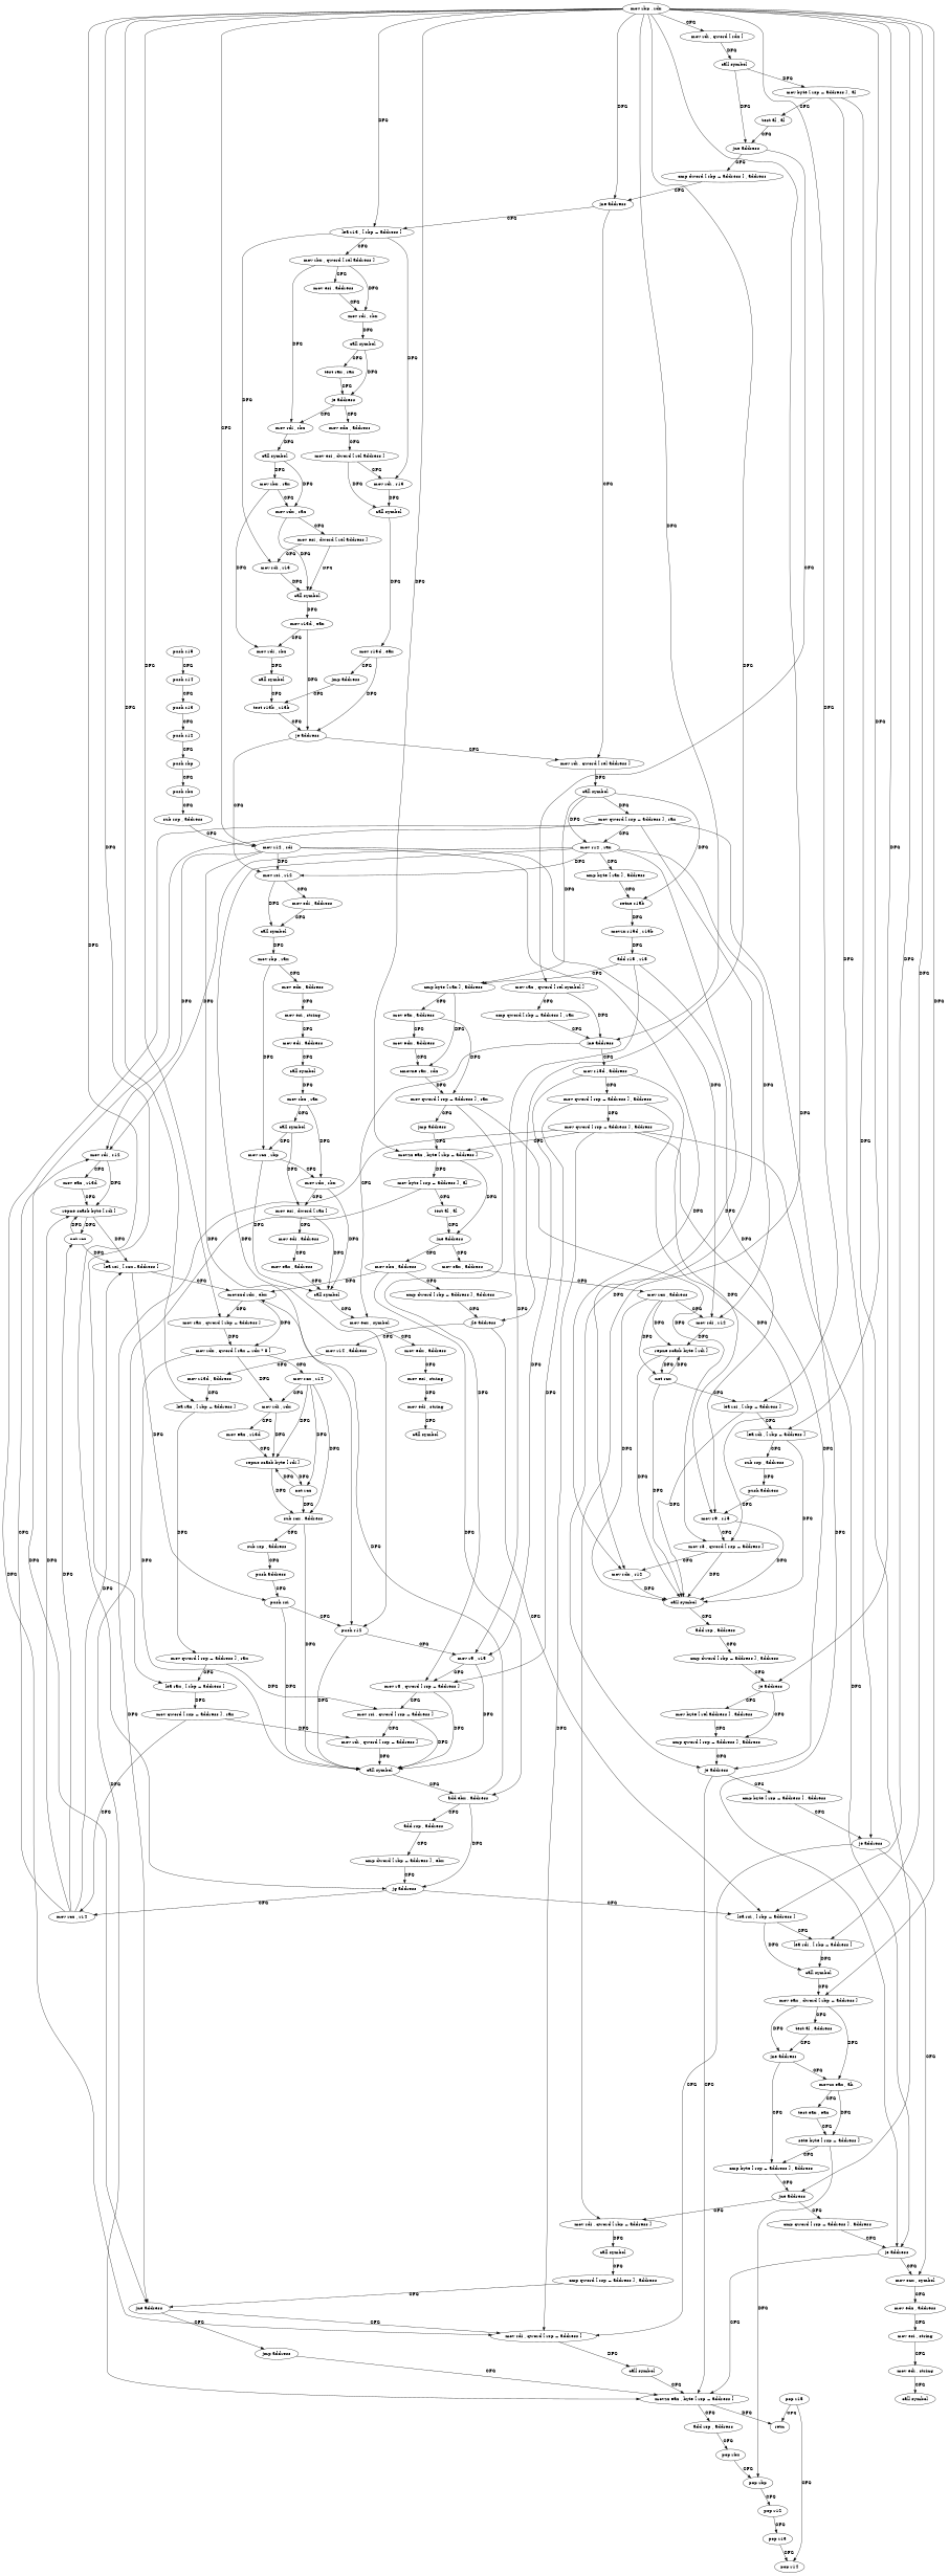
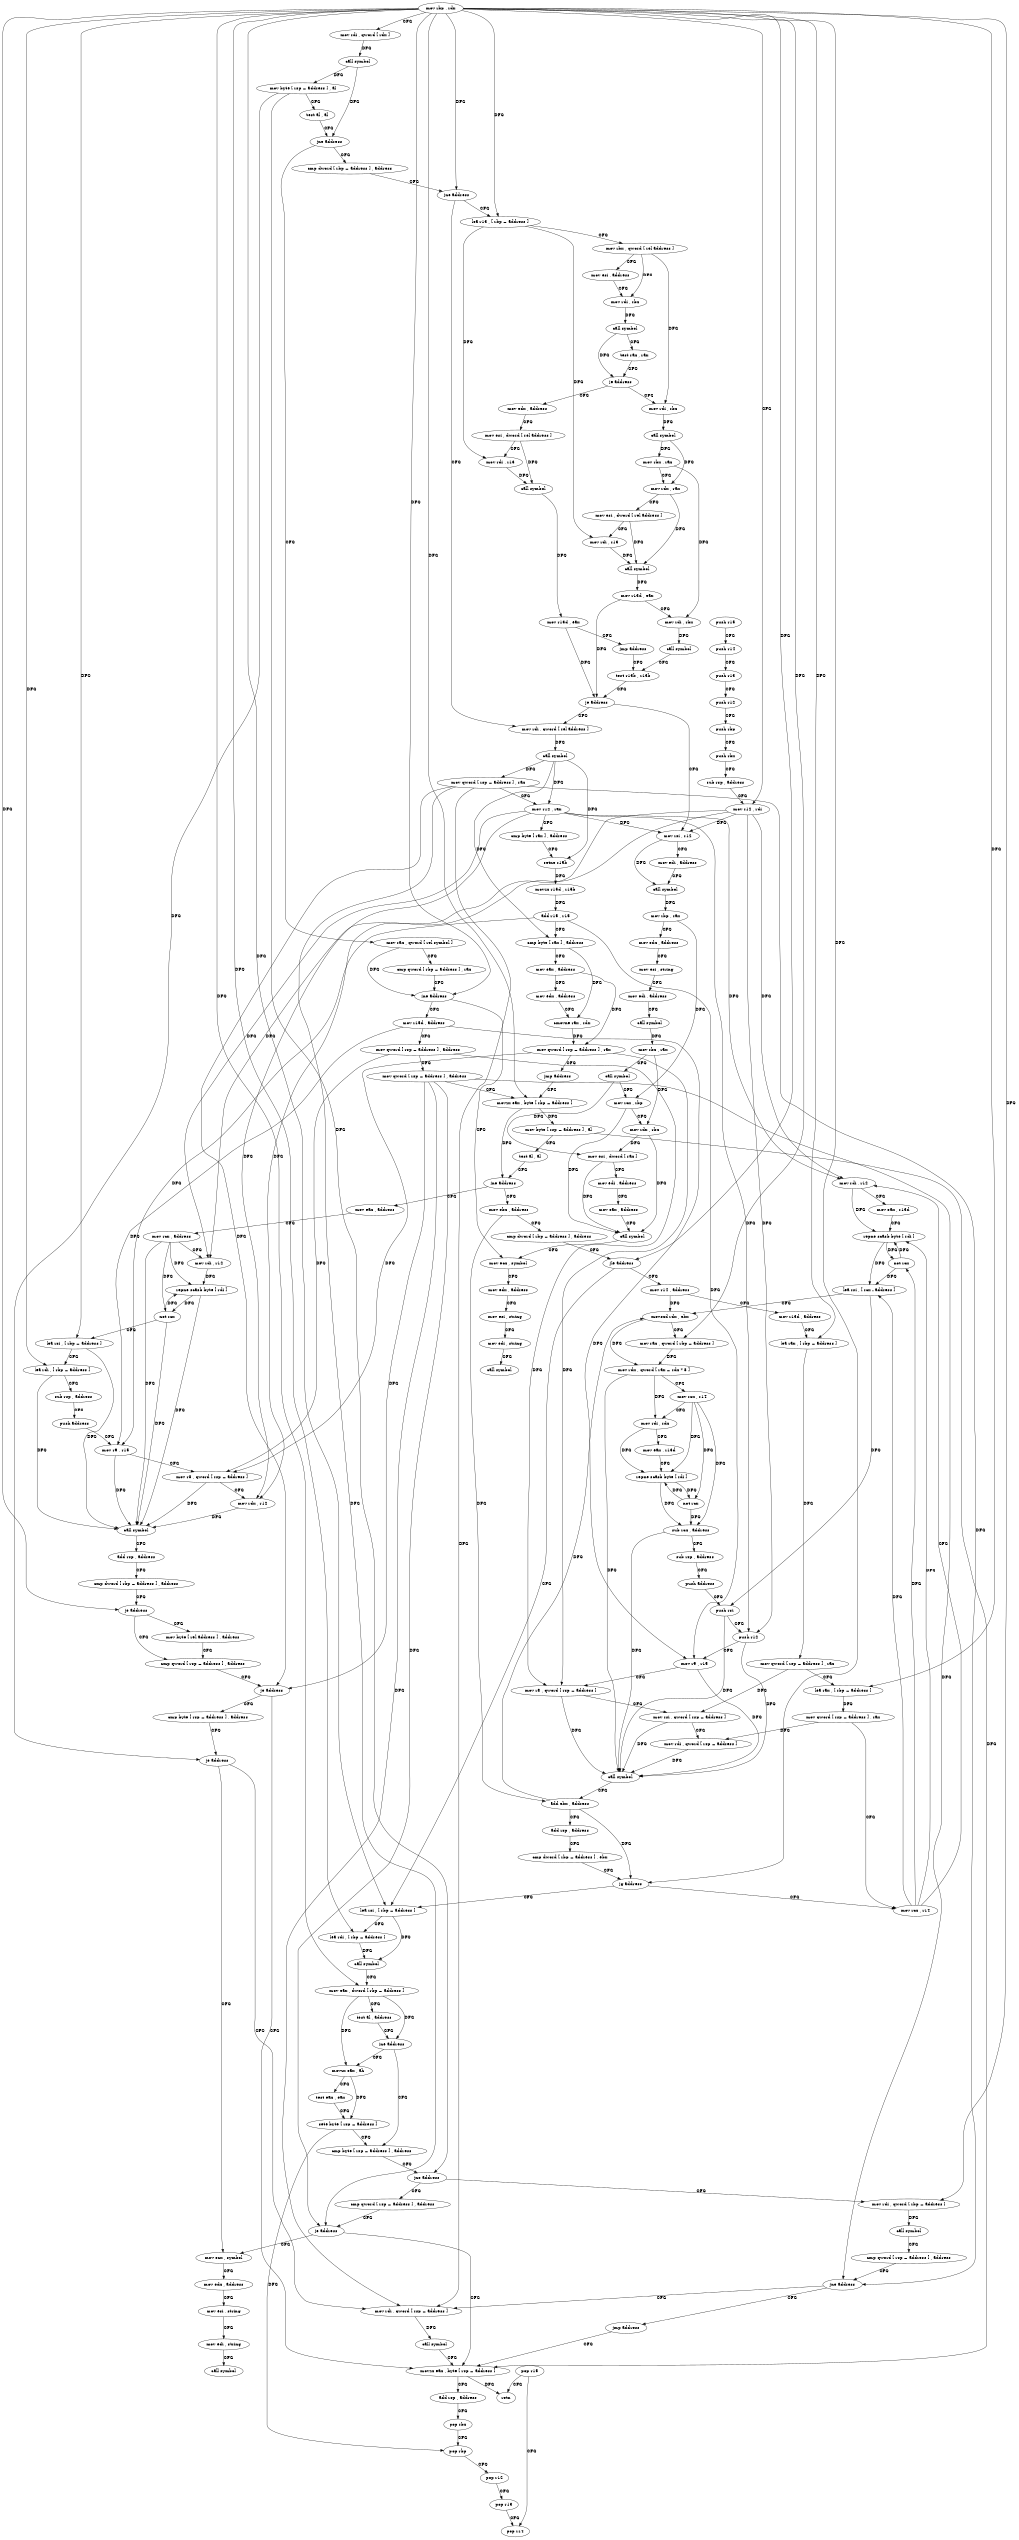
  digraph {
    n1 [label="push r15"]
    n2 [label="push r14"]
    n3 [label="push r13"]
    n4 [label="push r12"]
    n5 [label="push rbp"]
    n6 [label="push rbx"]
    n7 [label="sub rsp , address"]
    n8 [label="mov r12 , rdi"]
    n9 [label="mov rdi , r12"]
    n10 [label="mov rdx , r12"]
    n11 [label="mov rsi , r12"]
    n12 [label="mov rdi , r12"]
    n13 [label="push r12"]
    n14 [label="mov rbp , rdx"]
    n15 [label="mov rdi , qword [ rdx ]"]
    n16 [label="jne address"]
    n17 [label="lea r13 , [ rbp + address ]"]
    n18 [label="jne address"]
    n19 [label="movzx eax , byte [ rbp + address ]"]
    n20 [label="lea rsi , [ rbp + address ]"]
    n21 [label="lea rdi , [ rbp + address ]"]
    n22 [label="je address"]
    n23 [label="jle address"]
    n24 [label="lea rsi , [ rbp + address ]"]
    n25 [label="lea rdi , [ rbp + address ]"]
    n26 [label="mov eax , dword [ rbp + address ]"]
    n27 [label="lea rax , [ rbp + address ]"]
    n28 [label="lea rax , [ rbp + address ]"]
    n29 [label="mov rdi , qword [ rbp + address ]"]
    n30 [label="mov rax , qword [ rbp + address ]"]
    n31 [label="jg address"]
    n32 [label="repne scasb byte [ rdi ]"]
    n33 [label="call symbol"]
    n34 [label="mov edi , address"]
    n35 [label="call symbol"]
    n36 [label="repne scasb byte [ rdi ]"]
    n37 [label="mov eax , r13d"]
    n38 [label="mov r9 , r15"]
    n39 [label="call symbol"]
    n40 [label="call symbol"]
    n41 [label="mov rdi , qword [ rel address ]"]
    n42 [label="mov rbx , qword [ rel address ]"]
    n43 [label="mov rdi , r13"]
    n44 [label="mov rdi , r13"]
    n45 [label="mov ecx , symbol"]
    n46 [label="mov r15d , address"]
    n47 [label="mov byte [ rsp + address ] , al"]
    n48 [label="jne address"]
    n49 [label="sub rsp , address"]
    n50 [label="cmp qword [ rsp + address ] , address"]
    n51 [label="mov byte [ rel address ] , address"]
    n52 [label="mov r14 , address"]
    n53 [label="call symbol"]
    n54 [label="test al , address"]
    n55 [label="jne address"]
    n56 [label="movzx eax , ah"]
    n57 [label="mov qword [ rsp + address ] , rax"]
    n58 [label="mov qword [ rsp + address ] , rax"]
    n59 [label="call symbol"]
    n60 [label="mov rdx , qword [ rax + rdx * 8 ]"]
    n61 [label="mov rcx , r14"]
    n62 [label="mov byte [ rsp + address ] , al"]
    n63 [label="jne address"]
    n64 [label="test al , al"]
    n65 [label="je address"]
    n66 [label="jne address"]
    n67 [label="cmp dword [ rbp + address ] , address"]
    n68 [label="mov rax , qword [ rel symbol ]"]
    n69 [label="mov rdi , qword [ rsp + address ]"]
    n70 [label="mov ecx , symbol"]
    n71 [label="cmp qword [ rsp + address ] , address"]
    n72 [label="cmp qword [ rbp + address ] , rax"]
    n73 [label="call symbol"]
    n74 [label="mov qword [ rsp + address ] , rax"]
    n75 [label="mov r12 , rax"]
    n76 [label="setne r15b"]
    n77 [label="cmp byte [ rax ] , address"]
    n78 [label="mov esi , address"]
    n79 [label="mov rdi , rbx"]
    n80 [label="mov rdi , rbx"]
    n81 [label="call symbol"]
    n82 [label="call symbol"]
    n83 [label="mov edx , address"]
    n84 [label="mov qword [ rsp + address ] , address"]
    n85 [label="mov r9 , r15"]
    n86 [label="mov esi , string"]
    n87 [label="mov r8 , qword [ rsp + address ]"]
    n88 [label="mov r8 , qword [ rsp + address ]"]
    n89 [label="mov qword [ rsp + address ] , address"]
    n90 [label="je address"]
    n91 [label="jne address"]
    n92 [label="je address"]
    n93 [label="cmp byte [ rax ] , address"]
    n94 [label="movzx r15d , r15b"]
    n95 [label="mov eax , address"]
    n96 [label="cmovne rax , rdx"]
    n97 [label="movzx eax , byte [ rsp + address ]"]
    n98 [label="cmp byte [ rsp + address ] , address"]
    n99 [label="call symbol"]
    n100 [label="jmp address"]
    n101 [label="add r15 , r15"]
    n102 [label="mov edx , address"]
    n103 [label="mov qword [ rsp + address ] , rax"]
    n104 [label="jmp address"]
    n105 [label="mov rsi , qword [ rsp + address ]"]
    n106 [label="test al , al"]
    n107 [label="mov eax , address"]
    n108 [label="mov ebx , address"]
    n109 [label="call symbol"]
    n110 [label="call symbol"]
    n111 [label="test rax , rax"]
    n112 [label="je address"]
    n113 [label="mov edx , address"]
    n114 [label="mov esi , dword [ rel address ]"]
    n115 [label="mov rbx , rax"]
    n116 [label="mov rdx , rax"]
    n117 [label="mov edi , string"]
    n118 [label="call symbol"]
    n119 [label="add rsp , address"]
    n120 [label=retn]
    n121 [label="mov rcx , address"]
    n122 [label="cmp dword [ rbp + address ] , address"]
    n123 [label="movsxd rdx , ebx"]
    n124 [label="add ebx , address"]
    n125 [label="not rcx"]
    n126 [label="add rsp , address"]
    n127 [label="mov r13d , eax"]
    n128 [label="jmp address"]
    n129 [label="je address"]
    n130 [label="test r13b , r13b"]
    n131 [label="mov rdi , rbx"]
    n132 [label="mov esi , dword [ rel address ]"]
    n133 [label="call symbol"]
    n134 [label="mov r13d , eax"]
    n135 [label="add rsp , address"]
    n136 [label="push address"]
    n137 [label="cmp dword [ rbp + address ] , address"]
    n138 [label="mov r13d , address"]
    n139 [label="mov rbp , rax"]
    n140 [label="mov edx , address"]
    n141 [label="mov rcx , rbp"]
    n142 [label="mov esi , string"]
    n143 [label="mov rdx , rbx"]
    n144 [label="call symbol"]
    n145 [label="mov edi , address"]
    n146 [label="call symbol"]
    n147 [label="mov rbx , rax"]
    n148 [label="call symbol"]
    n149 [label="mov esi , dword [ rax ]"]
    n150 [label="mov edi , address"]
    n151 [label="mov eax , address"]
    n152 [label="pop rbx"]
    n153 [label="cmp byte [ rsp + address ] , address"]
    n154 [label="test eax , eax"]
    n155 [label="sete byte [ rsp + address ]"]
    n156 [label="pop rbp"]
    n157 [label="mov rdi , qword [ rsp + address ]"]
    n158 [label="not rcx"]
    n159 [label="lea rsi , [ rcx - address ]"]
    n160 [label="push rsi"]
    n161 [label="pop r12"]
    n162 [label="pop r13"]
    n163 [label="pop r14"]
    n164 [label="pop r15"]
    n165 [label="mov edx , address"]
    n166 [label="mov esi , string"]
    n167 [label="cmp qword [ rsp + address ] , address"]
    n168 [label="mov rcx , r14"]
    n169 [label="mov rdi , rdx"]
    n170 [label="repne scasb byte [ rdi ]"]
    n171 [label="not rcx"]
    n172 [label="sub rcx , address"]
    n173 [label="mov eax , r13d"]
    n174 [label="sub rsp , address"]
    n175 [label="push address"]
    n176 [label="cmp dword [ rbp + address ] , ebx"]
    n177 [label="mov edi , string"]
    n178 [label="call symbol"]
    n1 -> n2 [label=CFG]
    n2 -> n3 [label=CFG]
    n3 -> n4 [label=CFG]
    n4 -> n5 [label=CFG]
    n5 -> n6 [label=CFG]
    n6 -> n7 [label=CFG]
    n7 -> n8 [label=CFG]
    n8 -> n9 [label=DFG]
    n8 -> n10 [label=DFG]
    n8 -> n11 [label=DFG]
    n8 -> n12 [label=DFG]
    n8 -> n13 [label=DFG]
    n9 -> n32 [label=DFG]
    n10 -> n33 [label=DFG]
    n11 -> n34 [label=CFG]
    n11 -> n35 [label=DFG]
    n12 -> n36 [label=DFG]
    n12 -> n37 [label=CFG]
    n13 -> n38 [label=CFG]
    n13 -> n39 [label=DFG]
    n14 -> n8 [label=CFG]
    n14 -> n15 [label=CFG]
    n14 -> n16 [label=DFG]
    n14 -> n17 [label=DFG]
    n14 -> n18 [label=DFG]
    n14 -> n19 [label=DFG]
    n14 -> n20 [label=DFG]
    n14 -> n21 [label=DFG]
    n14 -> n22 [label=DFG]
    n14 -> n23 [label=DFG]
    n14 -> n24 [label=DFG]
    n14 -> n25 [label=DFG]
    n14 -> n26 [label=DFG]
    n14 -> n27 [label=DFG]
    n14 -> n28 [label=DFG]
    n14 -> n29 [label=DFG]
    n14 -> n30 [label=DFG]
    n14 -> n31 [label=DFG]
    n15 -> n40 [label=DFG]
    n16 -> n17 [label=CFG]
    n16 -> n41 [label=CFG]
    n17 -> n42 [label=CFG]
    n17 -> n43 [label=DFG]
    n17 -> n44 [label=DFG]
    n18 -> n45 [label=CFG]
    n18 -> n46 [label=CFG]
    n19 -> n47 [label=DFG]
    n19 -> n48 [label=DFG]
    n20 -> n21 [label=CFG]
    n20 -> n33 [label=DFG]
    n21 -> n33 [label=DFG]
    n21 -> n49 [label=CFG]
    n22 -> n50 [label=CFG]
    n22 -> n51 [label=CFG]
    n23 -> n24 [label=CFG]
    n23 -> n52 [label=CFG]
    n24 -> n25 [label=CFG]
    n24 -> n53 [label=DFG]
    n25 -> n53 [label=DFG]
    n26 -> n54 [label=CFG]
    n26 -> n55 [label=DFG]
    n26 -> n56 [label=DFG]
    n27 -> n57 [label=DFG]
    n28 -> n58 [label=DFG]
    n29 -> n59 [label=DFG]
    n30 -> n60 [label=DFG]
    n31 -> n24 [label=CFG]
    n31 -> n61 [label=CFG]
    n32 -> n33 [label=DFG]
    n32 -> n125 [label=DFG]
    n33 -> n135 [label=CFG]
    n34 -> n35 [label=CFG]
    n35 -> n139 [label=DFG]
    n36 -> n158 [label=DFG]
    n36 -> n159 [label=DFG]
    n37 -> n36 [label=CFG]
    n38 -> n39 [label=DFG]
    n38 -> n88 [label=CFG]
    n39 -> n124 [label=CFG]
    n40 -> n62 [label=DFG]
    n40 -> n63 [label=DFG]
    n41 -> n73 [label=DFG]
    n42 -> n78 [label=CFG]
    n42 -> n79 [label=DFG]
    n42 -> n80 [label=DFG]
    n43 -> n81 [label=DFG]
    n44 -> n82 [label=DFG]
    n45 -> n83 [label=CFG]
    n46 -> n38 [label=DFG]
    n46 -> n84 [label=CFG]
    n46 -> n85 [label=DFG]
    n47 -> n97 [label=DFG]
    n47 -> n106 [label=CFG]
    n48 -> n107 [label=CFG]
    n48 -> n108 [label=CFG]
    n49 -> n136 [label=CFG]
    n50 -> n90 [label=CFG]
    n51 -> n50 [label=CFG]
    n52 -> n138 [label=CFG]
    n53 -> n26 [label=CFG]
    n54 -> n55 [label=CFG]
    n55 -> n56 [label=CFG]
    n55 -> n153 [label=CFG]
    n56 -> n154 [label=CFG]
    n56 -> n155 [label=DFG]
    n57 -> n28 [label=CFG]
    n57 -> n105 [label=DFG]
    n58 -> n61 [label=CFG]
    n58 -> n157 [label=DFG]
    n59 -> n167 [label=CFG]
    n60 -> n39 [label=DFG]
    n60 -> n168 [label=CFG]
    n60 -> n169 [label=DFG]
    n61 -> n12 [label=CFG]
    n61 -> n36 [label=DFG]
    n61 -> n158 [label=DFG]
    n61 -> n159 [label=DFG]
    n62 -> n64 [label=CFG]
    n62 -> n65 [label=DFG]
    n62 -> n66 [label=DFG]
    n63 -> n67 [label=CFG]
    n63 -> n68 [label=CFG]
    n64 -> n63 [label=CFG]
    n65 -> n69 [label=CFG]
    n65 -> n70 [label=CFG]
    n66 -> n29 [label=CFG]
    n66 -> n71 [label=CFG]
    n67 -> n16 [label=CFG]
    n68 -> n18 [label=DFG]
    n68 -> n72 [label=CFG]
    n69 -> n99 [label=DFG]
    n70 -> n165 [label=CFG]
    n71 -> n92 [label=CFG]
    n72 -> n18 [label=CFG]
    n73 -> n74 [label=DFG]
    n73 -> n75 [label=DFG]
    n73 -> n76 [label=DFG]
    n73 -> n77 [label=DFG]
    n74 -> n69 [label=DFG]
    n74 -> n75 [label=CFG]
    n74 -> n90 [label=DFG]
    n74 -> n91 [label=DFG]
    n74 -> n92 [label=DFG]
    n75 -> n9 [label=DFG]
    n75 -> n10 [label=DFG]
    n75 -> n11 [label=DFG]
    n75 -> n12 [label=DFG]
    n75 -> n13 [label=DFG]
    n75 -> n93 [label=CFG]
    n76 -> n94 [label=DFG]
    n77 -> n95 [label=CFG]
    n77 -> n96 [label=DFG]
    n78 -> n79 [label=CFG]
    n79 -> n109 [label=DFG]
    n80 -> n110 [label=DFG]
    n81 -> n127 [label=DFG]
    n82 -> n134 [label=DFG]
    n83 -> n86 [label=CFG]
    n84 -> n87 [label=DFG]
    n84 -> n88 [label=DFG]
    n84 -> n89 [label=CFG]
    n85 -> n33 [label=DFG]
    n85 -> n87 [label=CFG]
    n86 -> n117 [label=CFG]
    n87 -> n10 [label=CFG]
    n87 -> n33 [label=DFG]
    n88 -> n39 [label=DFG]
    n88 -> n105 [label=CFG]
    n89 -> n19 [label=CFG]
    n89 -> n69 [label=DFG]
    n89 -> n90 [label=DFG]
    n89 -> n91 [label=DFG]
    n89 -> n92 [label=DFG]
    n90 -> n97 [label=CFG]
    n90 -> n98 [label=CFG]
    n91 -> n69 [label=CFG]
    n91 -> n100 [label=CFG]
    n92 -> n70 [label=CFG]
    n92 -> n97 [label=CFG]
    n93 -> n76 [label=CFG]
    n94 -> n101 [label=DFG]
    n95 -> n102 [label=CFG]
    n95 -> n103 [label=DFG]
    n96 -> n103 [label=DFG]
    n97 -> n119 [label=CFG]
    n97 -> n120 [label=DFG]
    n98 -> n65 [label=CFG]
    n99 -> n97 [label=CFG]
    n100 -> n97 [label=CFG]
    n101 -> n38 [label=DFG]
    n101 -> n77 [label=CFG]
    n101 -> n85 [label=DFG]
    n102 -> n96 [label=CFG]
    n103 -> n87 [label=DFG]
    n103 -> n88 [label=DFG]
    n103 -> n104 [label=CFG]
    n104 -> n19 [label=CFG]
    n105 -> n39 [label=DFG]
    n105 -> n157 [label=CFG]
    n106 -> n48 [label=CFG]
    n107 -> n121 [label=CFG]
    n108 -> n122 [label=CFG]
-   n108 -> n123 [label=DFG]
+   n52 -> n123 [label=DFG]
    n108 -> n124 [label=DFG]
    n109 -> n111 [label=CFG]
    n109 -> n112 [label=DFG]
    n110 -> n115 [label=DFG]
    n110 -> n116 [label=DFG]
    n111 -> n112 [label=CFG]
    n112 -> n80 [label=CFG]
    n112 -> n113 [label=CFG]
    n113 -> n114 [label=CFG]
    n114 -> n43 [label=CFG]
    n114 -> n81 [label=DFG]
    n115 -> n116 [label=CFG]
    n115 -> n131 [label=DFG]
    n116 -> n82 [label=DFG]
    n116 -> n132 [label=CFG]
    n117 -> n118 [label=CFG]
    n119 -> n152 [label=CFG]
    n121 -> n9 [label=CFG]
    n121 -> n32 [label=DFG]
    n121 -> n33 [label=DFG]
    n121 -> n125 [label=DFG]
    n122 -> n23 [label=CFG]
    n123 -> n30 [label=CFG]
    n123 -> n60 [label=DFG]
    n124 -> n31 [label=DFG]
    n124 -> n123 [label=DFG]
    n124 -> n126 [label=CFG]
    n125 -> n20 [label=CFG]
    n125 -> n32 [label=DFG]
    n125 -> n33 [label=DFG]
    n126 -> n176 [label=CFG]
    n127 -> n128 [label=CFG]
    n127 -> n129 [label=DFG]
    n128 -> n130 [label=CFG]
    n129 -> n11 [label=CFG]
    n129 -> n41 [label=CFG]
    n130 -> n129 [label=CFG]
    n131 -> n133 [label=DFG]
    n132 -> n44 [label=CFG]
    n132 -> n82 [label=DFG]
    n133 -> n130 [label=CFG]
    n134 -> n129 [label=DFG]
    n134 -> n131 [label=CFG]
    n135 -> n137 [label=CFG]
    n136 -> n85 [label=CFG]
    n137 -> n22 [label=CFG]
    n138 -> n27 [label=CFG]
    n139 -> n140 [label=CFG]
    n139 -> n141 [label=DFG]
    n140 -> n142 [label=CFG]
    n141 -> n143 [label=CFG]
    n141 -> n144 [label=DFG]
    n142 -> n145 [label=CFG]
    n143 -> n144 [label=DFG]
-   n143 -> n149 [label=CFG]
+   n143 -> n149 [label=DFG]
    n144 -> n45 [label=CFG]
    n145 -> n146 [label=CFG]
    n146 -> n147 [label=DFG]
    n147 -> n143 [label=DFG]
    n147 -> n148 [label=CFG]
    n148 -> n141 [label=CFG]
    n148 -> n149 [label=DFG]
    n149 -> n144 [label=DFG]
    n149 -> n150 [label=CFG]
    n150 -> n151 [label=CFG]
    n151 -> n144 [label=CFG]
    n152 -> n156 [label=CFG]
    n153 -> n66 [label=CFG]
    n154 -> n155 [label=CFG]
    n155 -> n153 [label=CFG]
    n155 -> n156 [label=DFG]
    n156 -> n161 [label=CFG]
    n157 -> n39 [label=DFG]
    n158 -> n36 [label=DFG]
    n158 -> n159 [label=DFG]
    n159 -> n123 [label=CFG]
    n159 -> n160 [label=DFG]
    n160 -> n13 [label=CFG]
    n160 -> n39 [label=DFG]
    n161 -> n162 [label=CFG]
    n162 -> n163 [label=CFG]
    n164 -> n120 [label=CFG]
    n164 -> n163 [label=CFG]
    n165 -> n166 [label=CFG]
    n166 -> n177 [label=CFG]
    n167 -> n91 [label=CFG]
    n168 -> n169 [label=CFG]
    n168 -> n170 [label=DFG]
    n168 -> n171 [label=DFG]
    n168 -> n172 [label=DFG]
    n169 -> n170 [label=DFG]
    n169 -> n173 [label=CFG]
    n170 -> n171 [label=DFG]
    n170 -> n172 [label=DFG]
    n171 -> n170 [label=DFG]
    n171 -> n172 [label=DFG]
    n172 -> n39 [label=DFG]
    n172 -> n174 [label=CFG]
    n173 -> n170 [label=CFG]
    n174 -> n175 [label=CFG]
    n175 -> n160 [label=CFG]
    n176 -> n31 [label=CFG]
    n177 -> n178 [label=CFG]
  }
